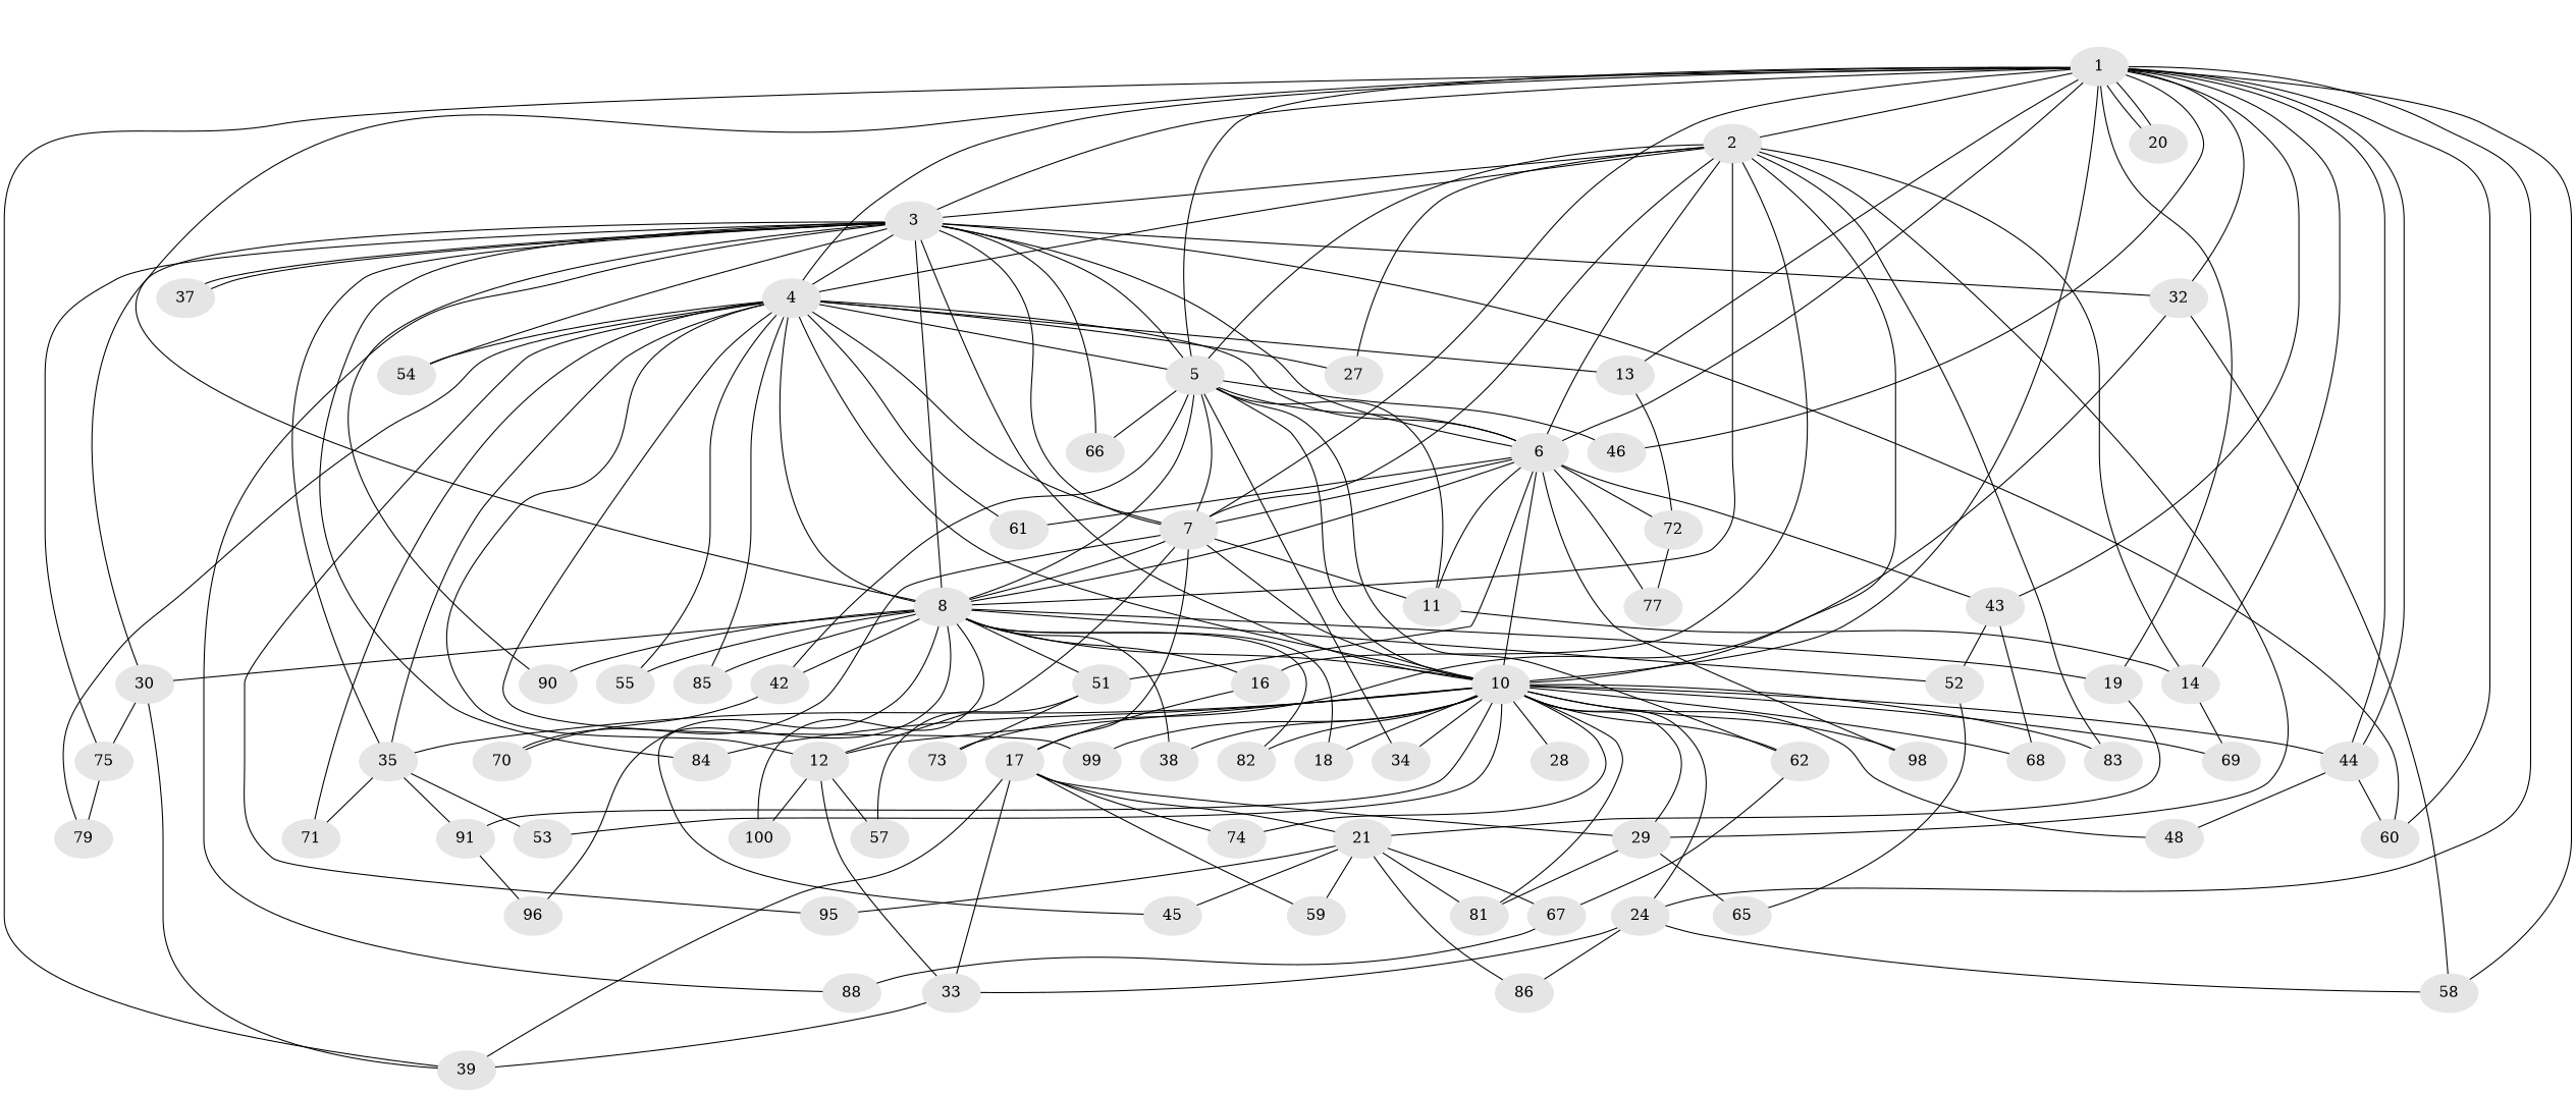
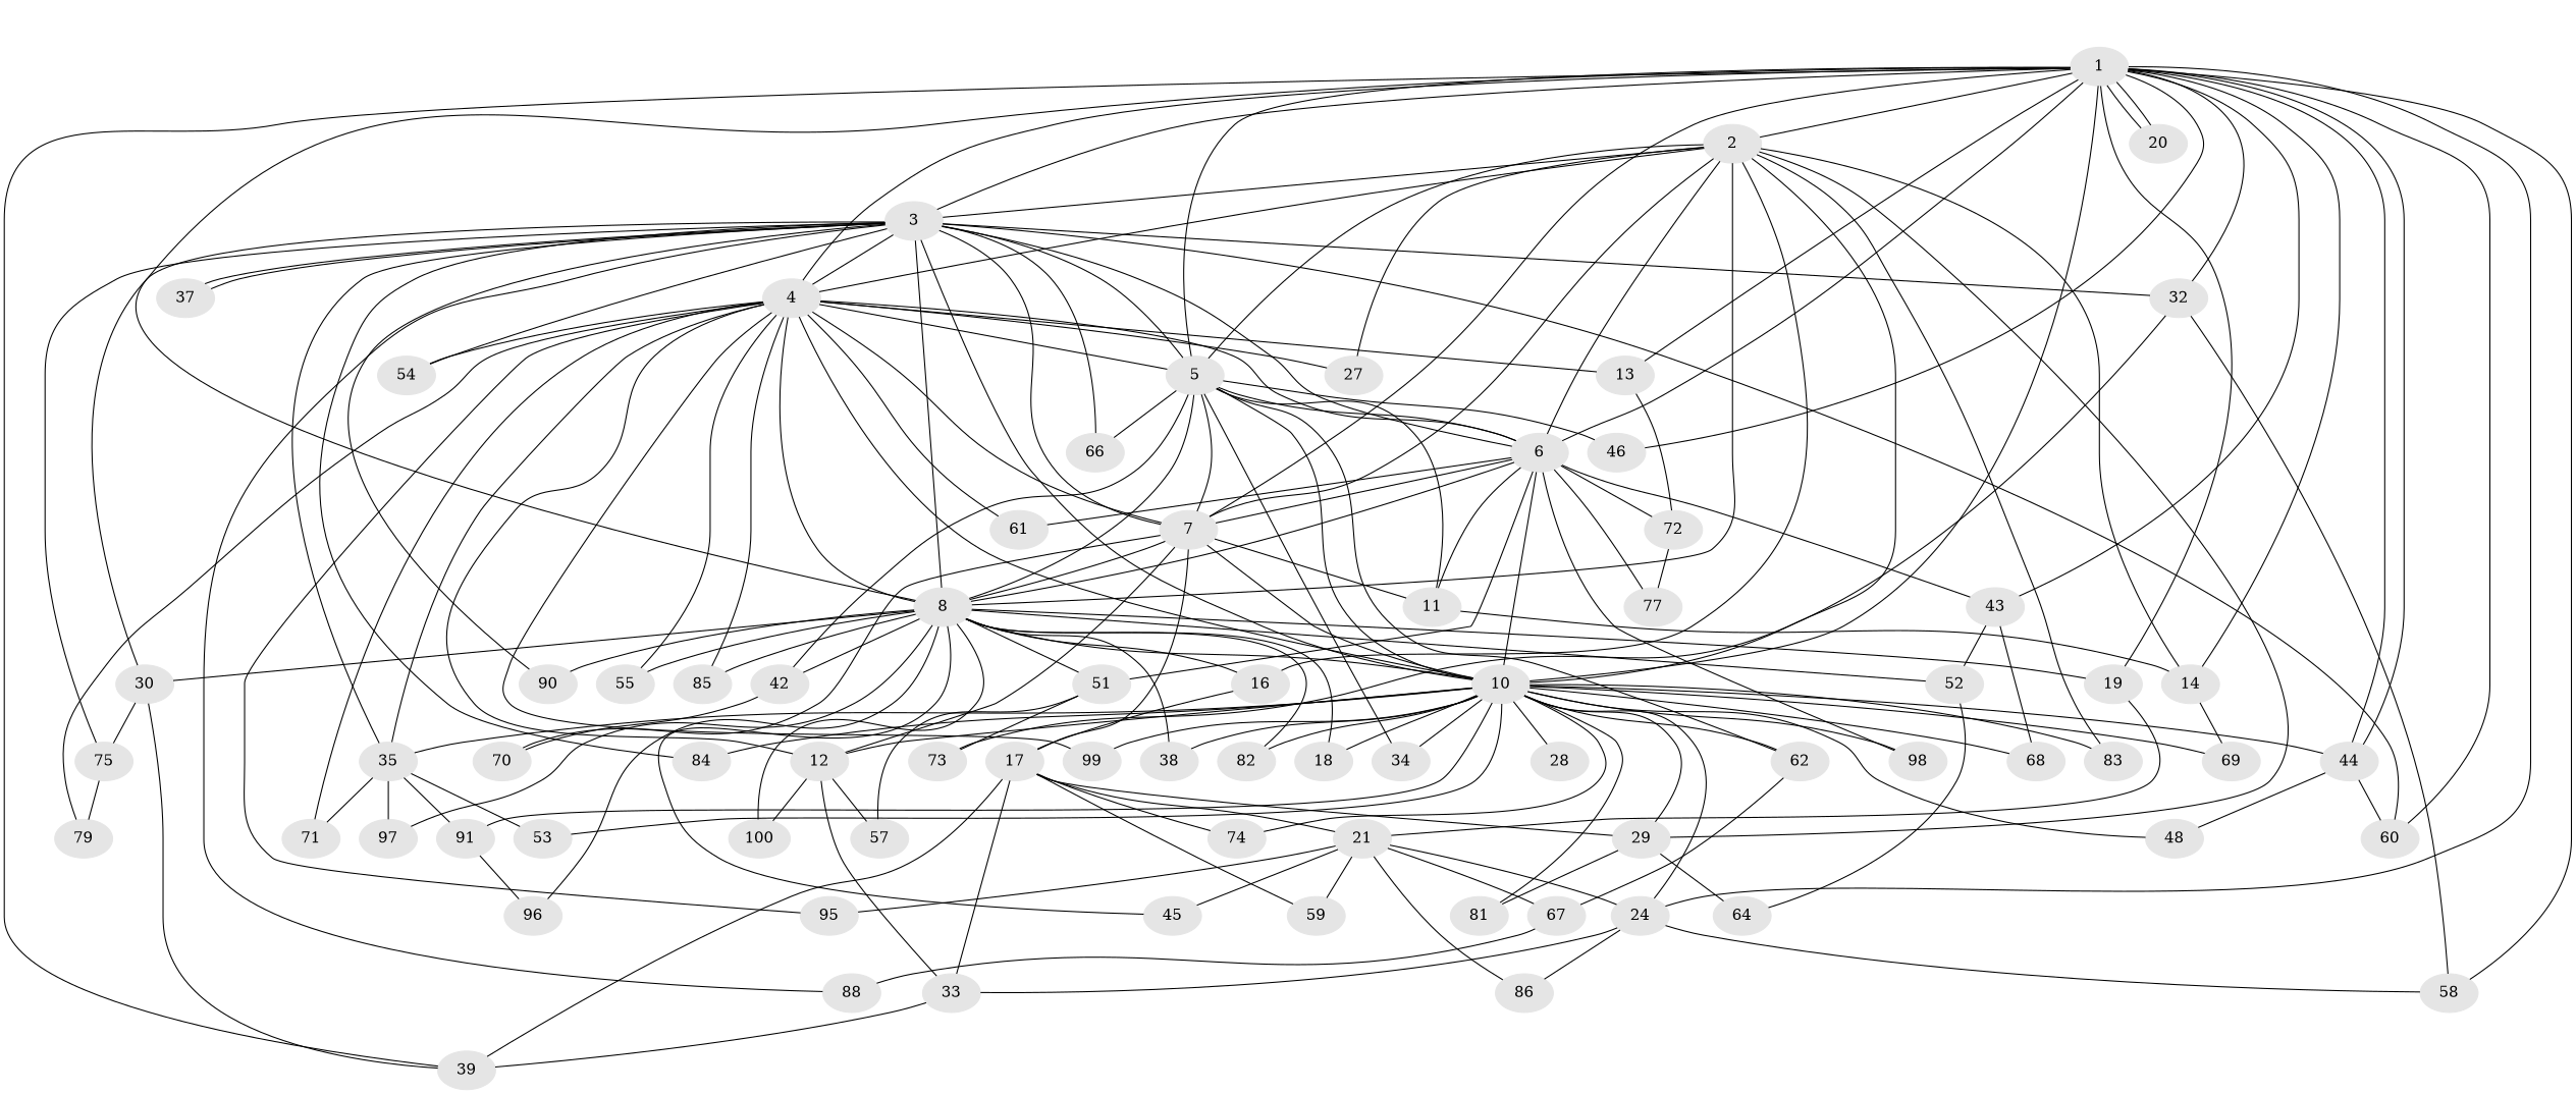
  graph {
    node [color=gray90 style=filled]
    1 [super="+41"]
    2 [super="+23"]
    3 [super="+76"]
    4 [super="+31"]
    5 [super="+25"]
    6 [super="+80"]
    7 [super="+66"]
    8 [super="+9"]
    10 [super="+22"]
    13 [super="+44"]
    14 [super="+50"]
    19
    20
    24 [super="+26"]
    32
    39 [super="+78"]
    43
    46
    n19 [label=44 super="+65"]
    58 [super="+93"]
    60 [super="+87"]
    16
    27
    29 [super="+89"]
    83
    30
    35 [super="+56"]
    37
    54 [super="+92"]
    n30 [label=66]
    75
    84
    88
    90
    12 [super="+94"]
    55
    61
    71
    79
    85
    95
    99
    11 [super="+15"]
    34
    42
    62
    51
    72
    77
    98
    17 [super="+36"]
    70
    18
    38
    45
    52
    82
    96
+   97
    100
    28
    48
    53
    68
    69
    74
    81
    91
    21 [super="+49"]
    33 [super="+40"]
    86
    73
-   64 [label=65]
+   64
    57
    67
    59
    1 -- 2
    1 -- 3
    1 -- 4
    1 -- 5
    1 -- 6
    1 -- 7
    1 -- 8 [weight=2]
    1 -- 10
    1 -- 13
    1 -- 14
    1 -- 19
    1 -- 20
    1 -- 20
    1 -- 24
    1 -- 32
    1 -- 39
    1 -- 43
    1 -- 46
    1 -- n19
    1 -- n19
    1 -- 58
    1 -- 60
    2 -- 3
    2 -- 4
    2 -- 5
    2 -- 6 [weight=2]
    2 -- 7
    2 -- 8 [weight=2]
    2 -- 10 [weight=2]
    2 -- 14
    2 -- 16
    2 -- 27
    2 -- 29
    2 -- 83
    3 -- 4
    3 -- 5
    3 -- 6
    3 -- 7
    3 -- 8 [weight=3]
    3 -- 10
    3 -- 32
    3 -- 60
    3 -- 30
    3 -- 35
    3 -- 37
    3 -- 37
    3 -- 54
    3 -- n30
    3 -- 75
    3 -- 84
    3 -- 88
    3 -- 90
    4 -- 5
    4 -- 6
    4 -- 7
    4 -- 8 [weight=3]
    4 -- 10
    4 -- 13 [weight=2]
    4 -- 27
    4 -- 35
    4 -- 54 [weight=2]
    4 -- 12
    4 -- 55
    4 -- 61
    4 -- 71
    4 -- 79
    4 -- 85
    4 -- 95
    4 -- 99
    5 -- 6
    5 -- 7
    5 -- 8 [weight=2]
    5 -- 10 [weight=2]
    5 -- 46
    5 -- n30
    5 -- 11
    5 -- 34
    5 -- 42
    5 -- 62
    6 -- 7
    6 -- 8 [weight=2]
    6 -- 10
    6 -- 43
    6 -- 61
    6 -- 11
    6 -- 51
    6 -- 72
    6 -- 77
    6 -- 98
    7 -- 8 [weight=2]
    7 -- 10
    7 -- 12
    7 -- 11
    7 -- 17 [weight=2]
    7 -- 70
    8 -- 10 [weight=2]
    8 -- 19
    8 -- 16
    8 -- 30
    8 -- 90
    8 -- 55
    8 -- 85
    8 -- 42
    8 -- 51
    8 -- 18
    8 -- 38
    8 -- 45
    8 -- 52
    8 -- 82
    8 -- 96
+   8 -- 97
    8 -- 100
    10 -- 24
    10 -- n19
    10 -- 29
    10 -- 83
    10 -- 35
    10 -- 84
    10 -- 12
    10 -- 99
    10 -- 34
    10 -- 62
    10 -- 98
    10 -- 18
    10 -- 38
    10 -- 82
    10 -- 28 [weight=2]
    10 -- 48
    10 -- 53
    10 -- 68
    10 -- 69
    10 -- 74
    10 -- 81
    10 -- 91
    13 -- 72
    14 -- 69
    19 -- 21
    24 -- 58
    24 -- 33
    24 -- 86
    32 -- 58
    32 -- 73
    43 -- 52
    43 -- 68
    n19 -- 60
    n19 -- 48
    16 -- 17
    29 -- 81
    29 -- 64
    30 -- 39
    30 -- 75
    35 -- 71
+   35 -- 97
    35 -- 53
    35 -- 91
    75 -- 79
    12 -- 100
    12 -- 33
    12 -- 57
    11 -- 14
    42 -- 70
    62 -- 67
    51 -- 73
    51 -- 57
    72 -- 77
    17 -- 39
    17 -- 29
    17 -- 74
    17 -- 21 [weight=2]
    17 -- 33
    17 -- 59
    52 -- 64
    91 -- 96
-   21 -- 81
+   21 -- 24
    21 -- 95
    21 -- 45
    21 -- 86
    21 -- 67
    21 -- 59
    33 -- 39
    67 -- 88
  }
